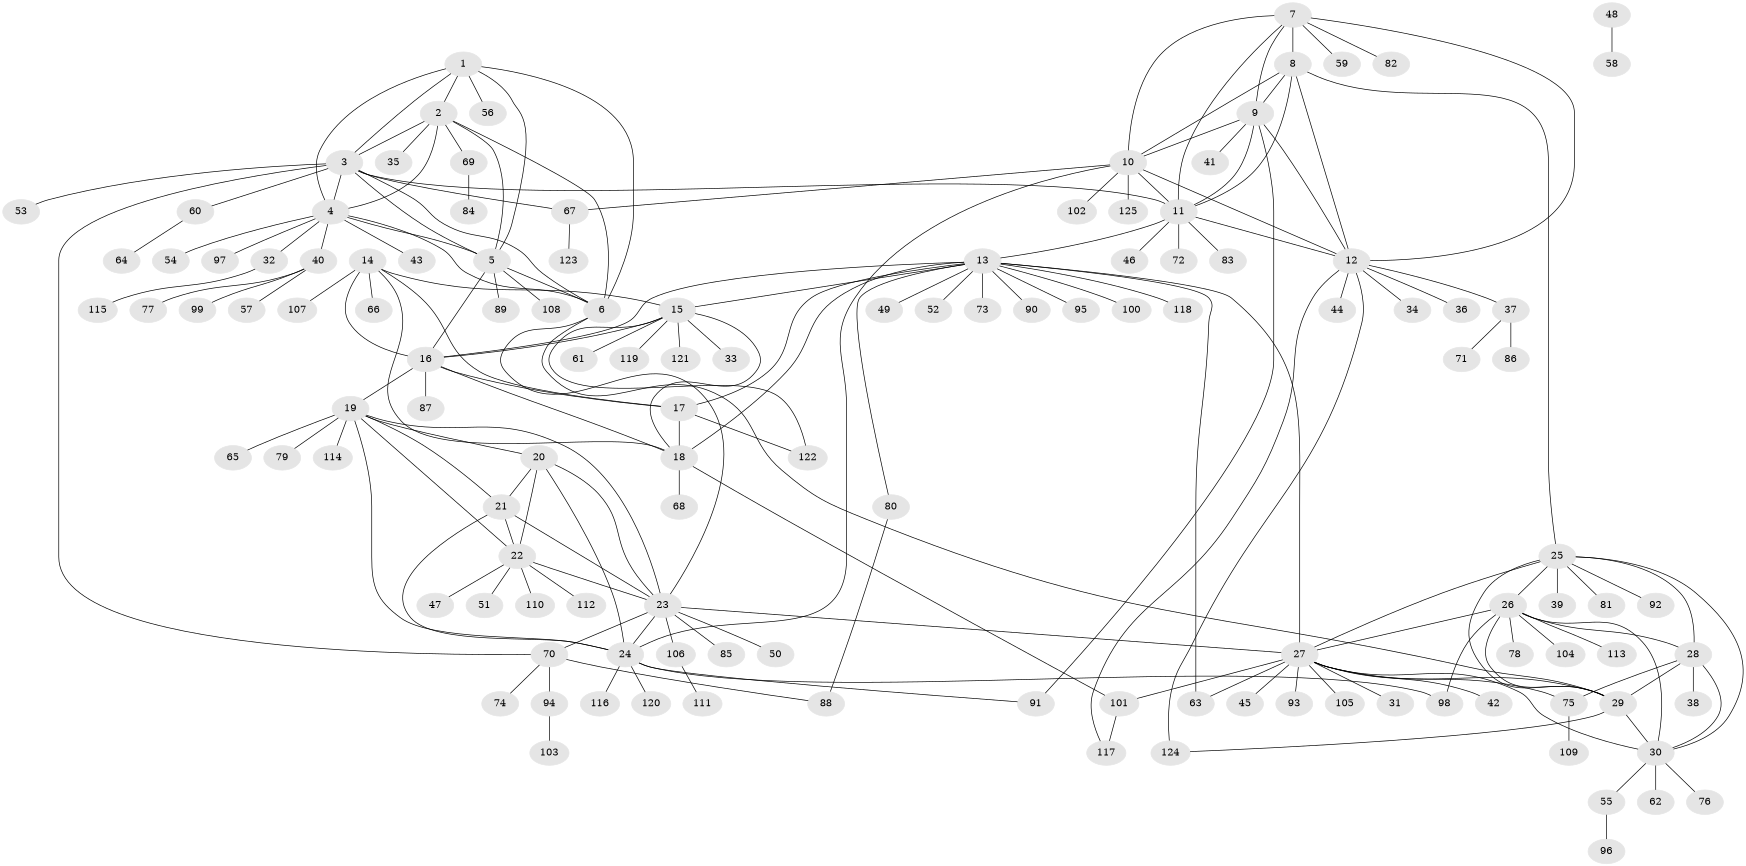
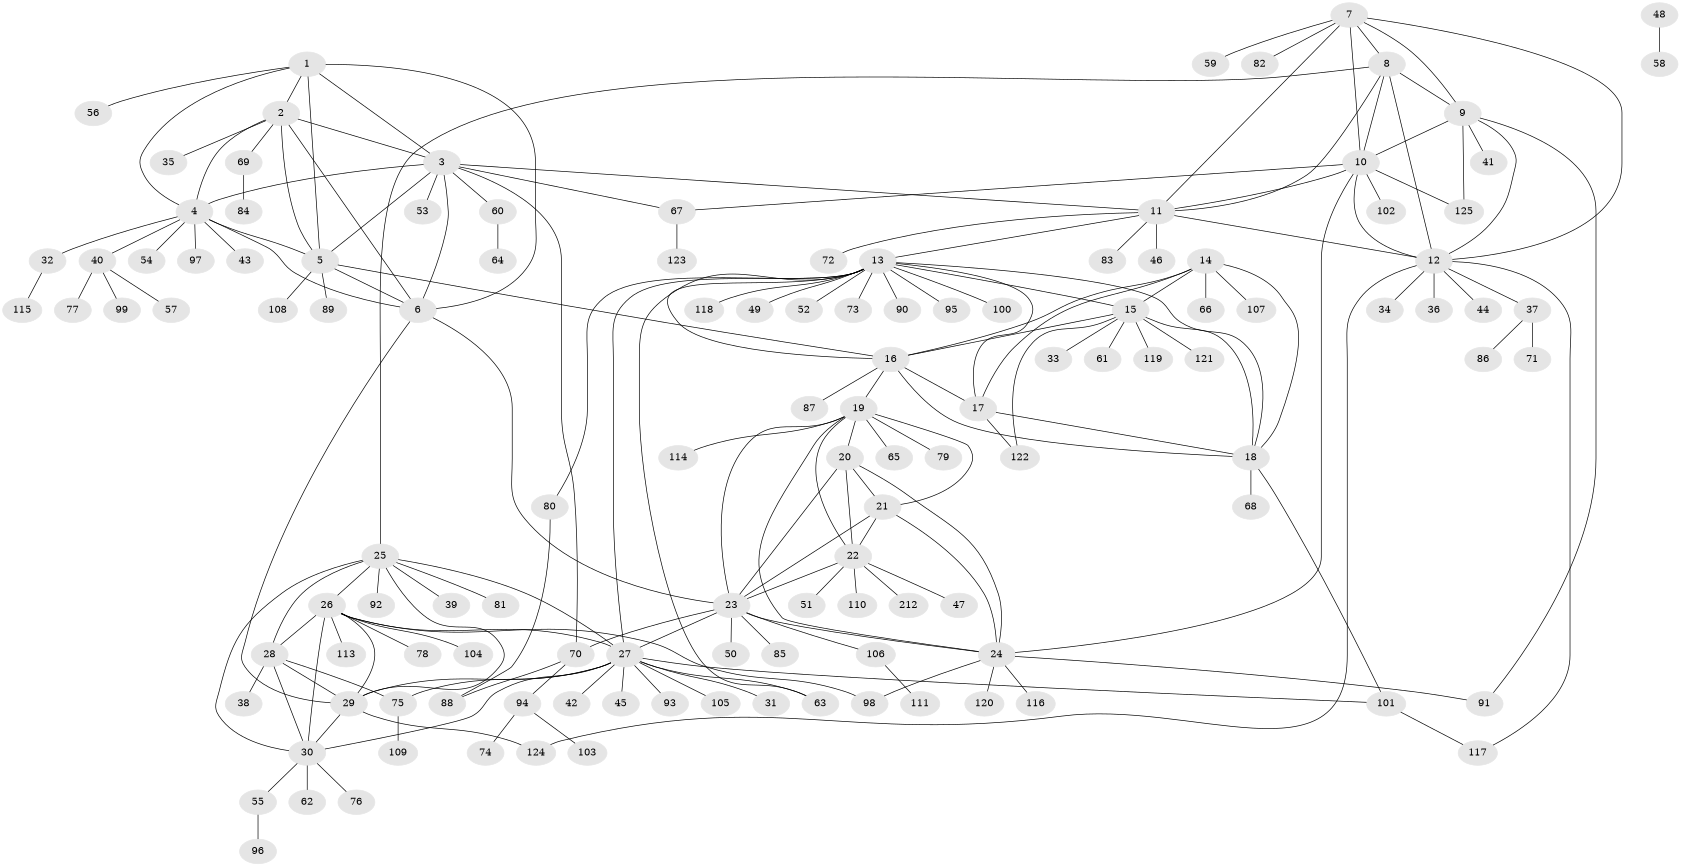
  graph {
    node [color=gray90 style=filled]
    1
    2
    3
    4
    5
    6
    56
    35
    69
    11
    53
    60
    67
    70
    32
    40
    43
    54
    97
    16
    89
    108
    23
    29
    84
    12
    13
    46
    72
    83
    64
    123
    74
    88
    94
    115
    57
    77
    99
    48
    58
    17
    18
    19
    87
    24
    27
    50
    85
    106
    124
    30
    7
    8
    9
    10
    59
    82
    25
    41
    91
    102
    125
    34
    36
    37
    44
    117
    26
    28
    39
    81
    92
    98
    116
    120
    15
    49
    52
    63
    73
    80
    90
    95
    100
    118
    71
    86
    14
    66
    107
    33
    61
    119
    121
    122
    68
    101
    31
    42
    45
    93
    105
    75
    20
    21
    22
    65
    79
    114
    47
    51
    110
-   112
+   112 [label=212]
    111
    78
    104
    113
    38
    55
    62
    76
    109
    96
    103
    1 -- 2
    1 -- 3
    1 -- 4
    1 -- 5
    1 -- 6
    1 -- 56
    2 -- 3
    2 -- 4
    2 -- 5
    2 -- 6
    2 -- 35
    2 -- 69
    3 -- 4
    3 -- 5
    3 -- 6
    3 -- 11
    3 -- 53
    3 -- 60
    3 -- 67
    3 -- 70
    4 -- 5
    4 -- 6
    4 -- 32
    4 -- 40
    4 -- 43
    4 -- 54
    4 -- 97
    5 -- 6
    5 -- 16
    5 -- 89
    5 -- 108
    6 -- 23
    6 -- 29
    69 -- 84
    11 -- 12
    11 -- 13
    11 -- 46
    11 -- 72
    11 -- 83
    60 -- 64
    67 -- 123
-   70 -- 74
+   94 -- 74
    70 -- 88
    70 -- 94
    32 -- 115
    40 -- 57
    40 -- 77
    40 -- 99
    16 -- 17
    16 -- 18
    16 -- 19
    16 -- 87
    23 -- 70
    23 -- 24
    23 -- 27
    23 -- 50
    23 -- 85
    23 -- 106
    29 -- 124
    29 -- 30
    12 -- 124
    12 -- 34
    12 -- 36
    12 -- 37
    12 -- 44
    12 -- 117
    13 -- 16
    13 -- 17
    13 -- 18
    13 -- 27
    13 -- 15
    13 -- 49
    13 -- 52
    13 -- 63
    13 -- 73
    13 -- 80
    13 -- 90
    13 -- 95
    13 -- 100
    13 -- 118
    94 -- 103
    48 -- 58
    17 -- 18
    17 -- 122
    18 -- 68
    18 -- 101
    19 -- 23
    19 -- 24
    19 -- 20
    19 -- 21
    19 -- 22
    19 -- 65
    19 -- 79
    19 -- 114
    24 -- 91
    24 -- 98
    24 -- 116
    24 -- 120
    27 -- 29
    27 -- 30
    27 -- 63
    27 -- 101
    27 -- 31
    27 -- 42
    27 -- 45
    27 -- 93
    27 -- 105
    27 -- 75
    106 -- 111
    30 -- 55
    30 -- 62
    30 -- 76
    7 -- 11
    7 -- 12
    7 -- 8
    7 -- 9
    7 -- 10
    7 -- 59
    7 -- 82
    8 -- 11
    8 -- 12
    8 -- 9
    8 -- 10
    8 -- 25
-   9 -- 11
+   9 -- 125
    9 -- 12
    9 -- 10
    9 -- 41
    9 -- 91
    10 -- 11
    10 -- 67
    10 -- 12
    10 -- 24
    10 -- 102
    10 -- 125
    25 -- 29
    25 -- 27
    25 -- 30
    25 -- 26
    25 -- 28
    25 -- 39
    25 -- 81
    25 -- 92
    37 -- 71
    37 -- 86
    26 -- 29
    26 -- 27
    26 -- 30
    26 -- 28
    26 -- 98
    26 -- 78
    26 -- 104
    26 -- 113
    28 -- 29
    28 -- 30
    28 -- 75
    28 -- 38
    15 -- 16
    15 -- 18
    15 -- 33
    15 -- 61
    15 -- 119
    15 -- 121
    15 -- 122
    80 -- 88
    14 -- 16
    14 -- 17
    14 -- 18
    14 -- 15
    14 -- 66
    14 -- 107
    101 -- 117
    75 -- 109
    20 -- 23
    20 -- 24
    20 -- 21
    20 -- 22
    21 -- 23
    21 -- 24
    21 -- 22
    22 -- 23
    22 -- 47
    22 -- 51
    22 -- 110
    22 -- 112
    55 -- 96
  }
